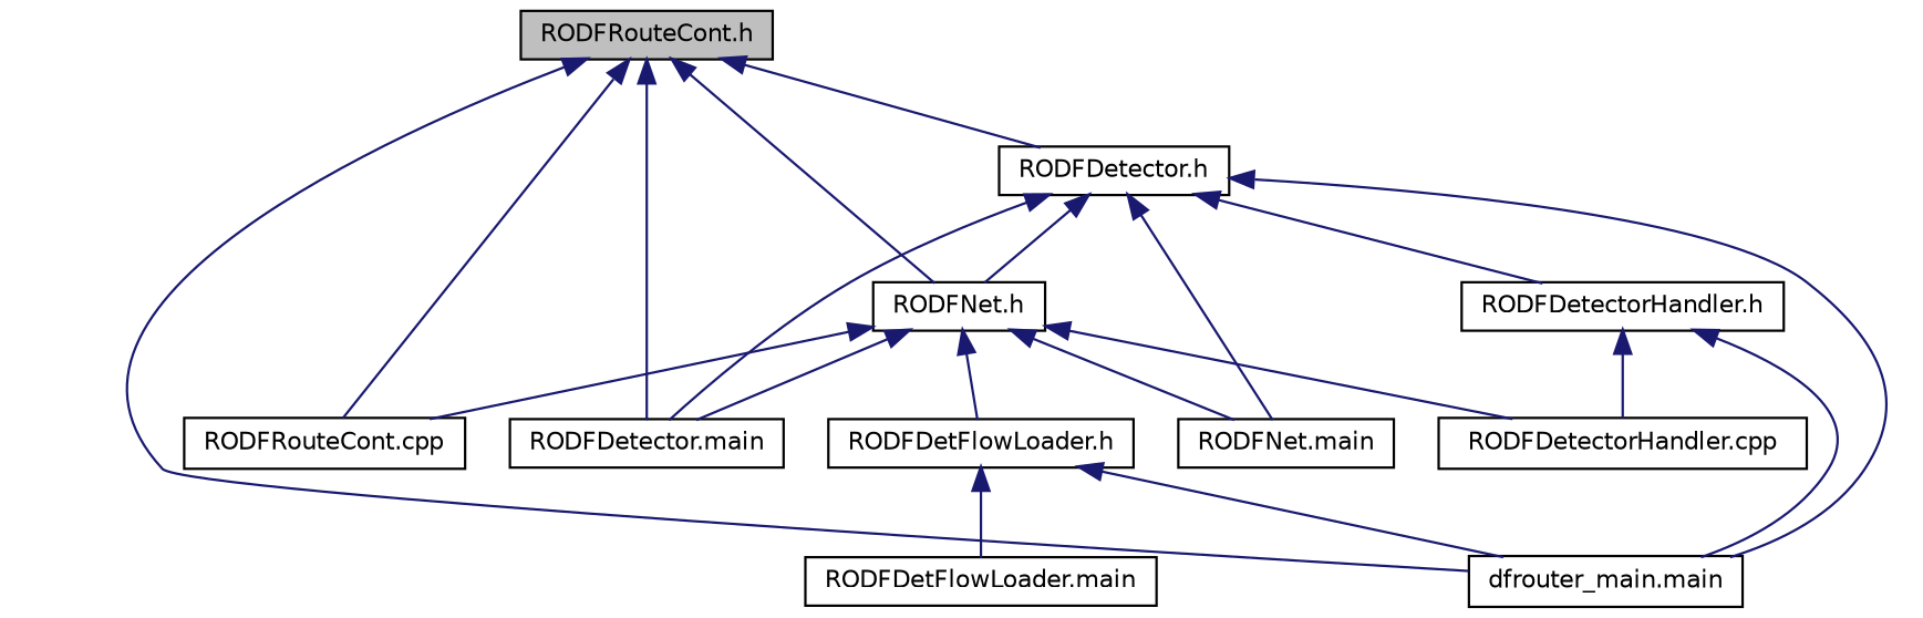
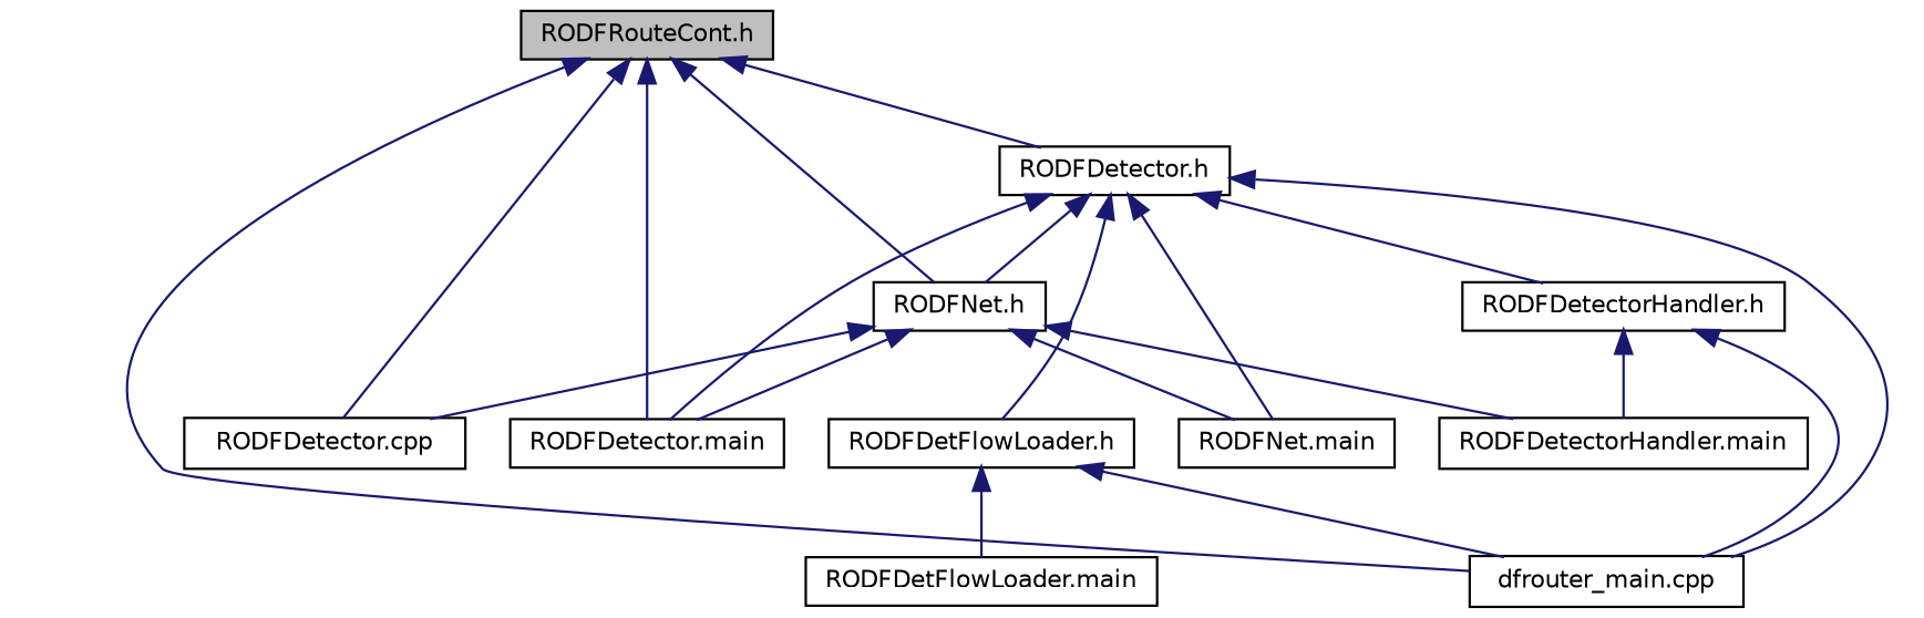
  digraph {
    node [color=black fillcolor=white fontname=Helvetica fontsize=10 shape=record style=filled]
    edge [color=midnightblue dir=back fontname=Helvetica fontsize=10 labelfontname=Helvetica labelfontsize=10 style=solid]
    n1 [fillcolor=grey75 fontcolor=black height=0.2 label="RODFRouteCont.h" width=0.4]
    n2 [height=0.2 label="RODFDetector.h" width=0.4]
    n3 [height=0.2 label="RODFNet.h" width=0.4]
-   n4 [height=0.2 label="dfrouter_main.main" width=0.4]
+   n4 [height=0.2 label="dfrouter_main.cpp" width=0.4]
    n5 [height=0.2 label="RODFDetector.main" width=0.4]
-   n6 [height=0.2 label="RODFRouteCont.cpp" width=0.4]
+   n6 [height=0.2 label="RODFDetector.cpp" width=0.4]
    n7 [height=0.2 label="RODFNet.main" width=0.4]
    n8 [height=0.2 label="RODFDetectorHandler.h" width=0.4]
    n9 [height=0.2 label="RODFDetFlowLoader.h" width=0.4]
-   n10 [height=0.2 label="RODFDetectorHandler.cpp" width=0.4]
+   n10 [height=0.2 label="RODFDetectorHandler.main" width=0.4]
    n11 [height=0.2 label="RODFDetFlowLoader.main" width=0.4]
    n1 -> n2
    n1 -> n3
    n1 -> n4
    n1 -> n5
    n1 -> n6
    n2 -> n3
    n2 -> n4
    n2 -> n5
    n2 -> n7
    n2 -> n8
-   n3 -> n9
+   n2 -> n9
    n3 -> n5
    n3 -> n6
    n3 -> n7
    n3 -> n10
    n8 -> n4
    n8 -> n10
    n9 -> n4
    n9 -> n11
  }
